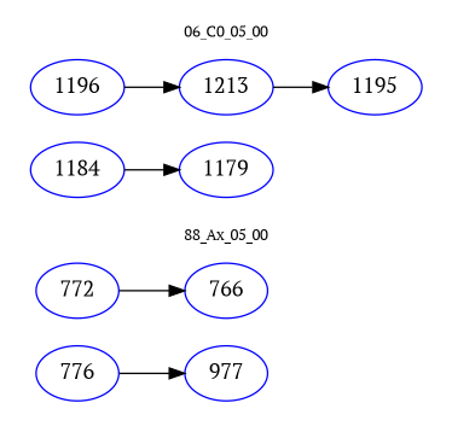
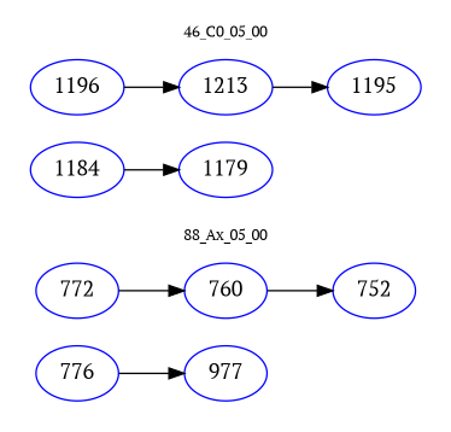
  digraph {
    fontname="PT Serif"
    rankdir=LR
    node [color=blue fontname="PT Serif"]
    edge [color=black fontname="PT Serif"]
    n1 [label=772]
-   n2 [label=766]
+   n2 [label=760]
    n3 [label=776]
+   n4 [label=752]
    n5 [label=977]
    n6 [label=1196]
    n7 [label=1184]
    n8 [label=1213]
    n9 [label=1179]
    n10 [label=1195]
    subgraph cluster_1 {
      color=white
      fontsize=10
      label="88_Ax_05_00"
      n1
      n2
      n3
+     n4
      n5
    }
    subgraph cluster_2 {
      color=white
      fontsize=10
-     label="06_C0_05_00"
+     label="46_C0_05_00"
      n6
      n7
      n8
      n9
      n10
    }
    n1 -> n2
+   n2 -> n4
    n3 -> n5
    n6 -> n8
    n7 -> n9
    n8 -> n10
  }
